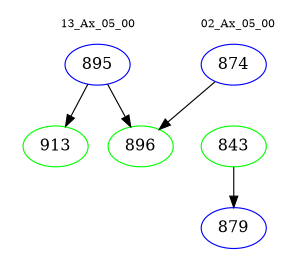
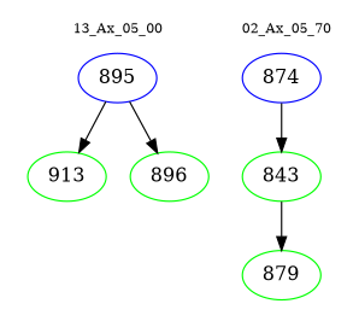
  digraph {
    node [color=blue]
    edge [color=black]
    n1 [label=895]
    n2 [color=green label=913]
    n3 [color=green label=896]
    n4 [label=874]
-   n5 [label=879]
+   n5 [color=green label=879]
    n6 [color=green label=843]
    subgraph cluster_1 {
      color=white
      fontsize=10
      label="13_Ax_05_00"
      n1
      n2
      n3
    }
    subgraph cluster_2 {
      color=white
      fontsize=10
-     label="02_Ax_05_00"
+     label="02_Ax_05_70"
      n4
      n5
      n6
    }
    n1 -> n2
    n1 -> n3
-   n4 -> n3
+   n4 -> n6
    n6 -> n5
  }
